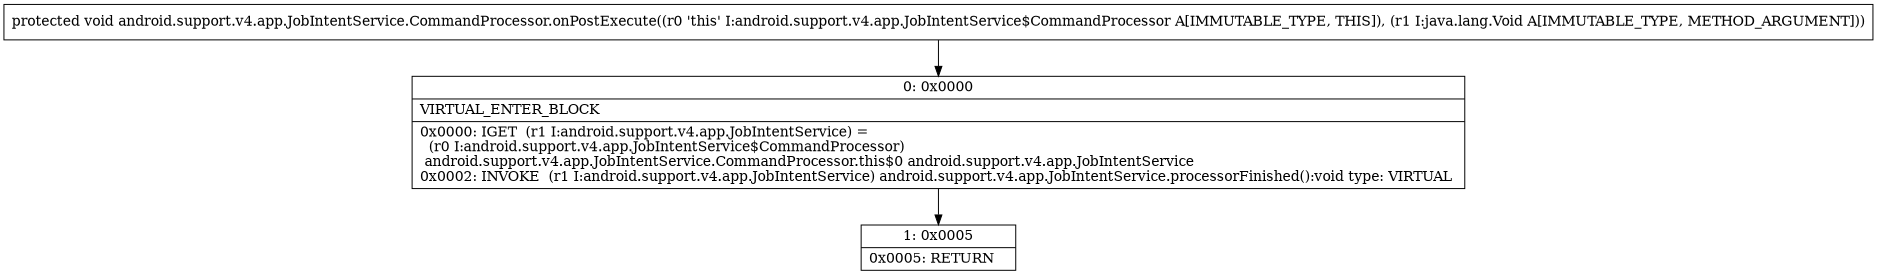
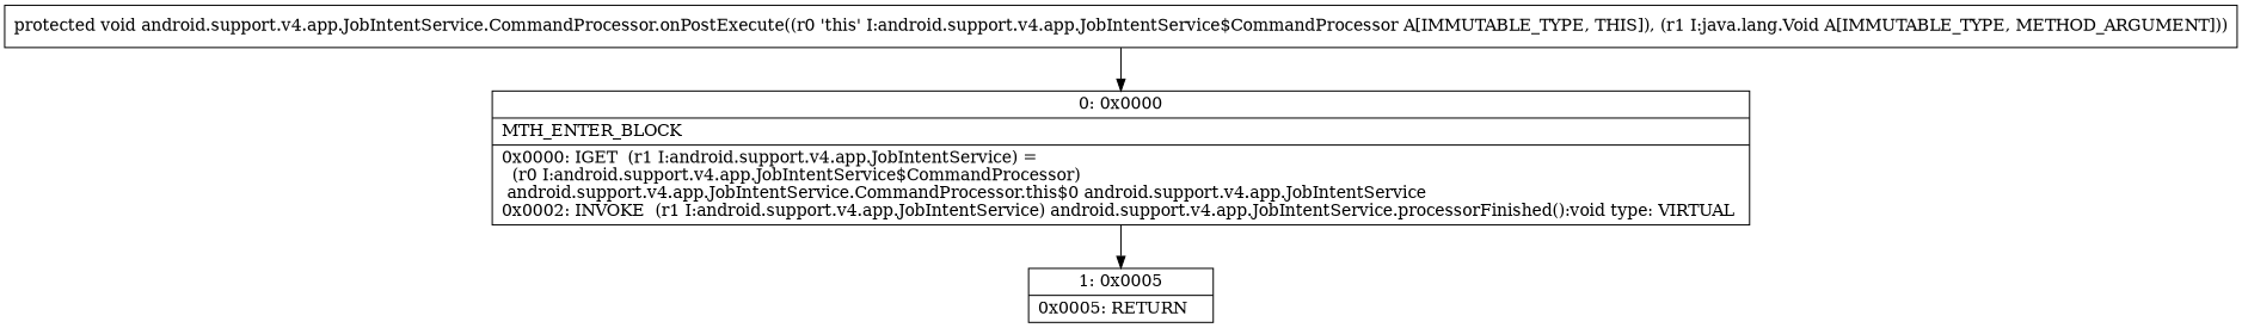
  digraph {
    node [shape=record]
-   n1 [label="{0\:\ 0x0000|VIRTUAL_ENTER_BLOCK\l|0x0000: IGET  (r1 I:android.support.v4.app.JobIntentService) = \l  (r0 I:android.support.v4.app.JobIntentService$CommandProcessor)\l android.support.v4.app.JobIntentService.CommandProcessor.this$0 android.support.v4.app.JobIntentService \l0x0002: INVOKE  (r1 I:android.support.v4.app.JobIntentService) android.support.v4.app.JobIntentService.processorFinished():void type: VIRTUAL \l}"]
+   n1 [label="{0\:\ 0x0000|MTH_ENTER_BLOCK\l|0x0000: IGET  (r1 I:android.support.v4.app.JobIntentService) = \l  (r0 I:android.support.v4.app.JobIntentService$CommandProcessor)\l android.support.v4.app.JobIntentService.CommandProcessor.this$0 android.support.v4.app.JobIntentService \l0x0002: INVOKE  (r1 I:android.support.v4.app.JobIntentService) android.support.v4.app.JobIntentService.processorFinished():void type: VIRTUAL \l}"]
    n2 [label="{1\:\ 0x0005|0x0005: RETURN   \l}"]
    n3 [label="{protected void android.support.v4.app.JobIntentService.CommandProcessor.onPostExecute((r0 'this' I:android.support.v4.app.JobIntentService$CommandProcessor A[IMMUTABLE_TYPE, THIS]), (r1 I:java.lang.Void A[IMMUTABLE_TYPE, METHOD_ARGUMENT])) }"]
    n1 -> n2
    n3 -> n1
  }
